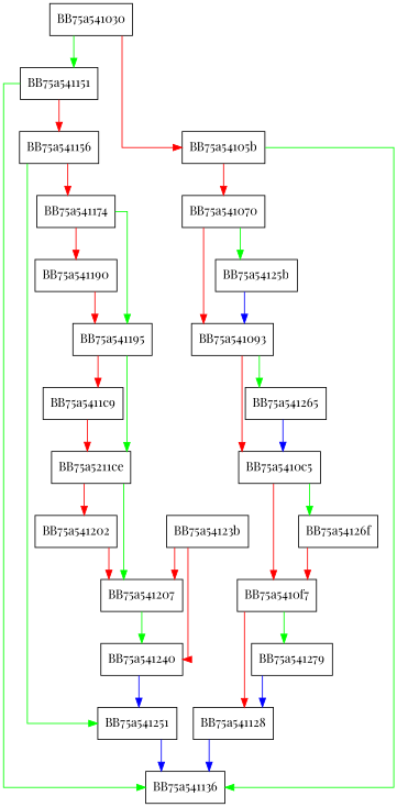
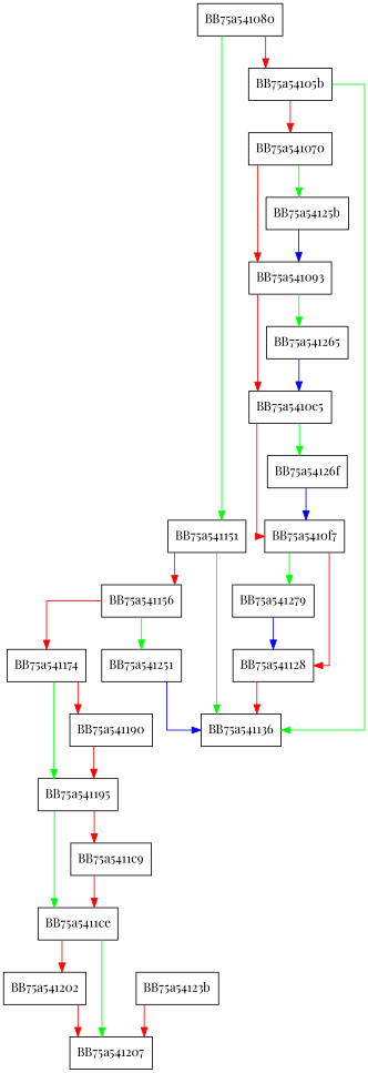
  digraph {
    fontname="Playfair Display"
    splines=ortho
    node [fontname="Playfair Display" shape=box]
    edge [color=red fontname="Playfair Display"]
-   BB75a541030
+   BB75a541030 [label=BB75a541080]
    BB75a541151
    BB75a54105b
    BB75a541136
    BB75a541156
    BB75a541070
    BB75a541251
    n8 [label=BB75a541174]
    BB75a54125b
    BB75a541093
    BB75a541265
    BB75a5410c5
    BB75a54126f
    BB75a5410f7
    BB75a541279
    BB75a541128
    BB75a541195
    BB75a541190
-   BB75a5411ce [label=BB75a5211ce]
+   BB75a5411ce
    BB75a5411c9
    BB75a541207
    BB75a541202
-   BB75a541240
    BB75a54123b
    BB75a541030 -> BB75a541151 [color=green]
    BB75a541030 -> BB75a54105b
    BB75a541151 -> BB75a541136 [color=green]
    BB75a541151 -> BB75a541156
    BB75a54105b -> BB75a541136 [color=green]
    BB75a54105b -> BB75a541070
    BB75a541156 -> BB75a541251 [color=green]
    BB75a541156 -> n8
    BB75a541070 -> BB75a54125b [color=green]
    BB75a541070 -> BB75a541093
    BB75a541251 -> BB75a541136 [color=blue]
    n8 -> BB75a541195 [color=green]
    n8 -> BB75a541190
    BB75a54125b -> BB75a541093 [color=blue]
    BB75a541093 -> BB75a541265 [color=green]
    BB75a541093 -> BB75a5410c5
    BB75a541265 -> BB75a5410c5 [color=blue]
    BB75a5410c5 -> BB75a54126f [color=green]
    BB75a5410c5 -> BB75a5410f7
-   BB75a54126f -> BB75a5410f7
+   BB75a54126f -> BB75a5410f7 [color=blue]
    BB75a5410f7 -> BB75a541279 [color=green]
    BB75a5410f7 -> BB75a541128
    BB75a541279 -> BB75a541128 [color=blue]
-   BB75a541128 -> BB75a541136 [color=blue]
+   BB75a541128 -> BB75a541136
    BB75a541195 -> BB75a5411ce [color=green]
    BB75a541195 -> BB75a5411c9
    BB75a541190 -> BB75a541195
    BB75a5411ce -> BB75a541207 [color=green]
    BB75a5411ce -> BB75a541202
    BB75a5411c9 -> BB75a5411ce
-   BB75a541207 -> BB75a541240 [color=green]
    BB75a541202 -> BB75a541207
-   BB75a541240 -> BB75a541251 [color=blue]
    BB75a54123b -> BB75a541207
-   BB75a54123b -> BB75a541240
  }
